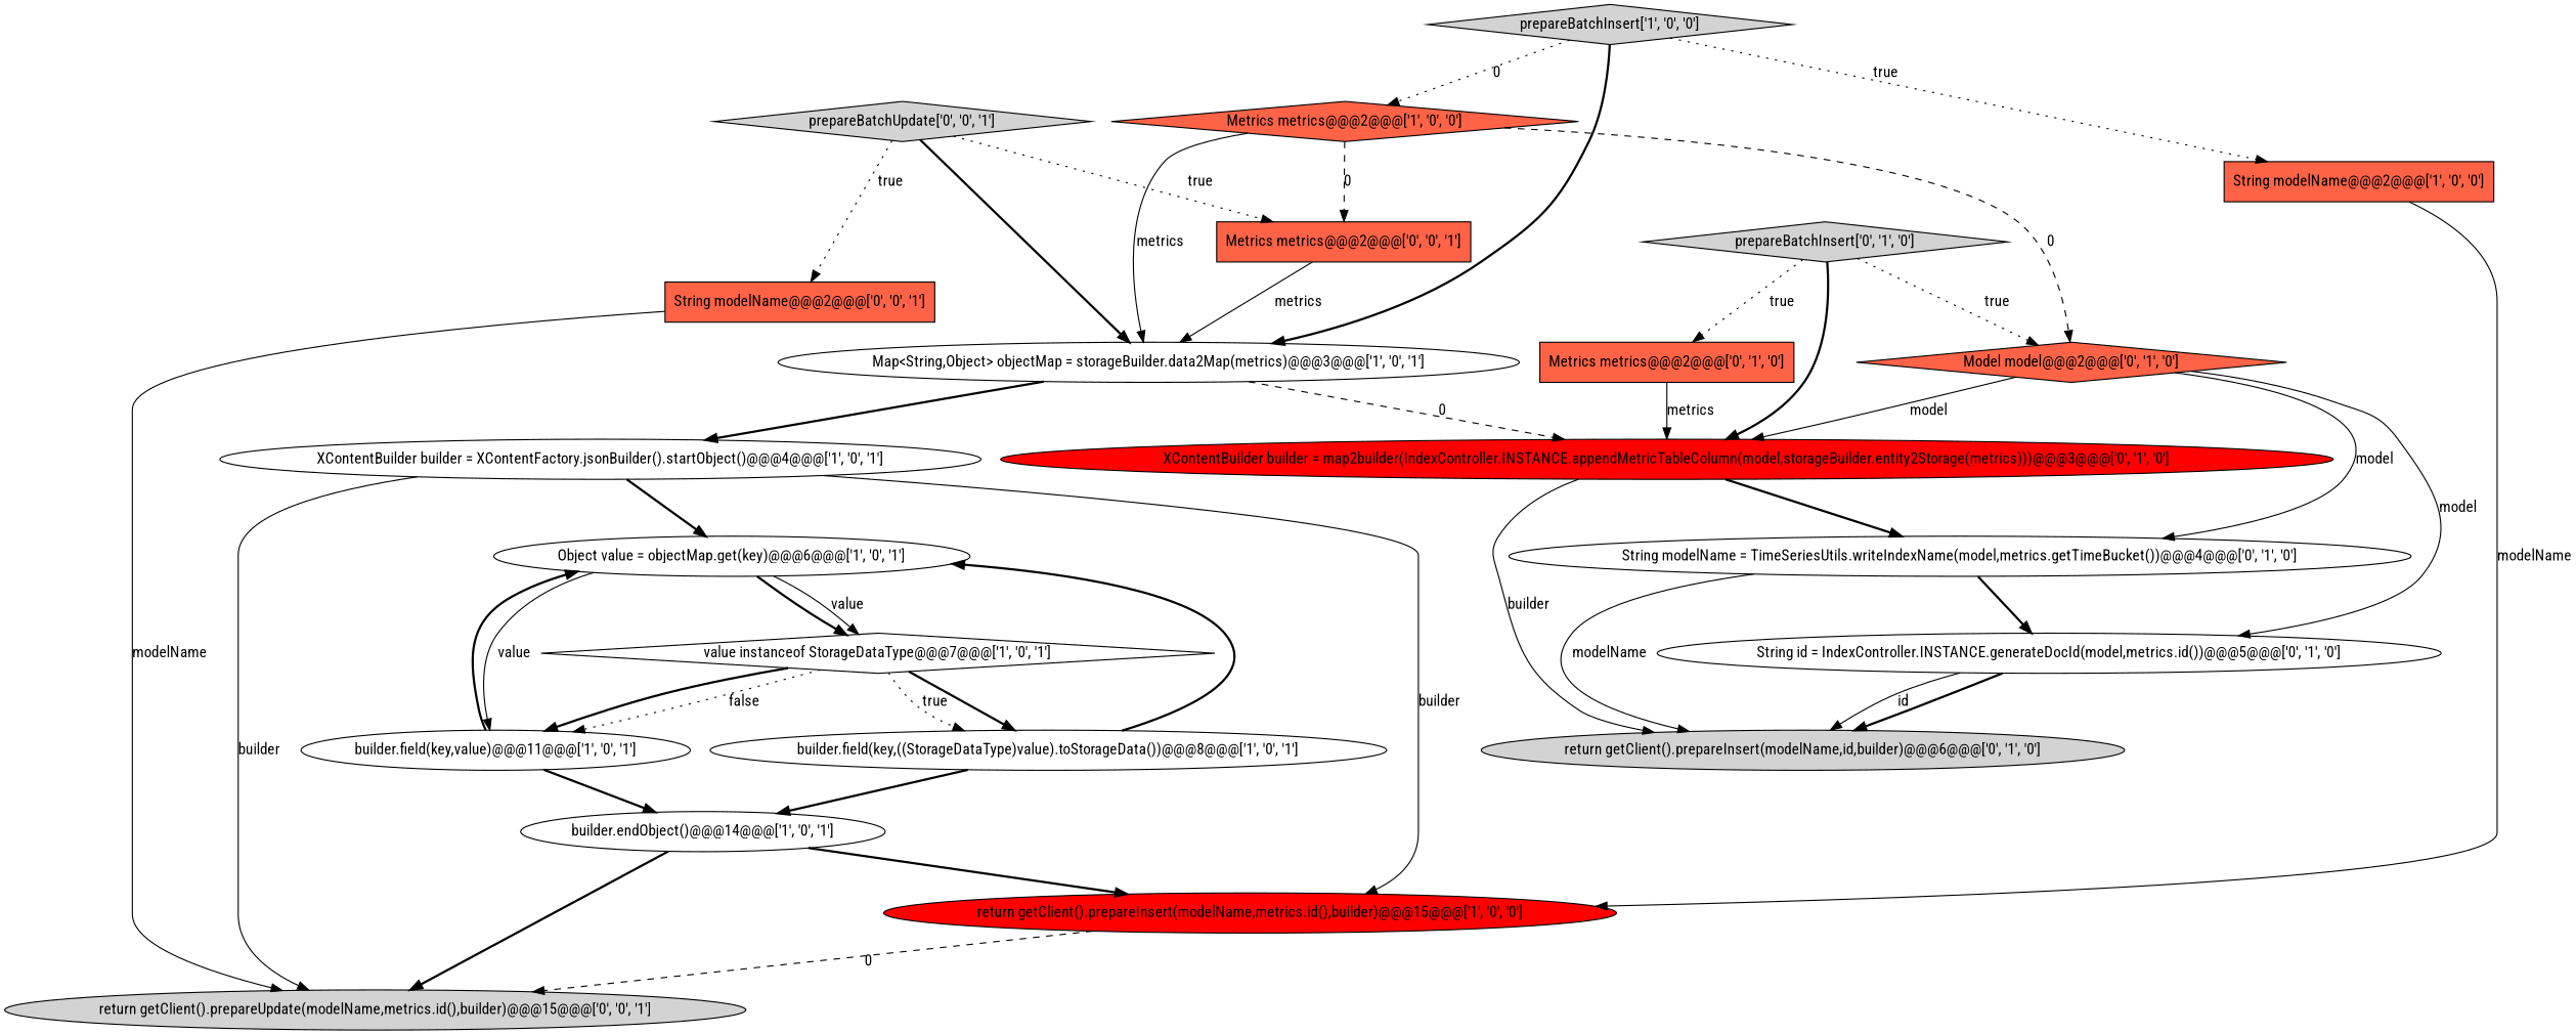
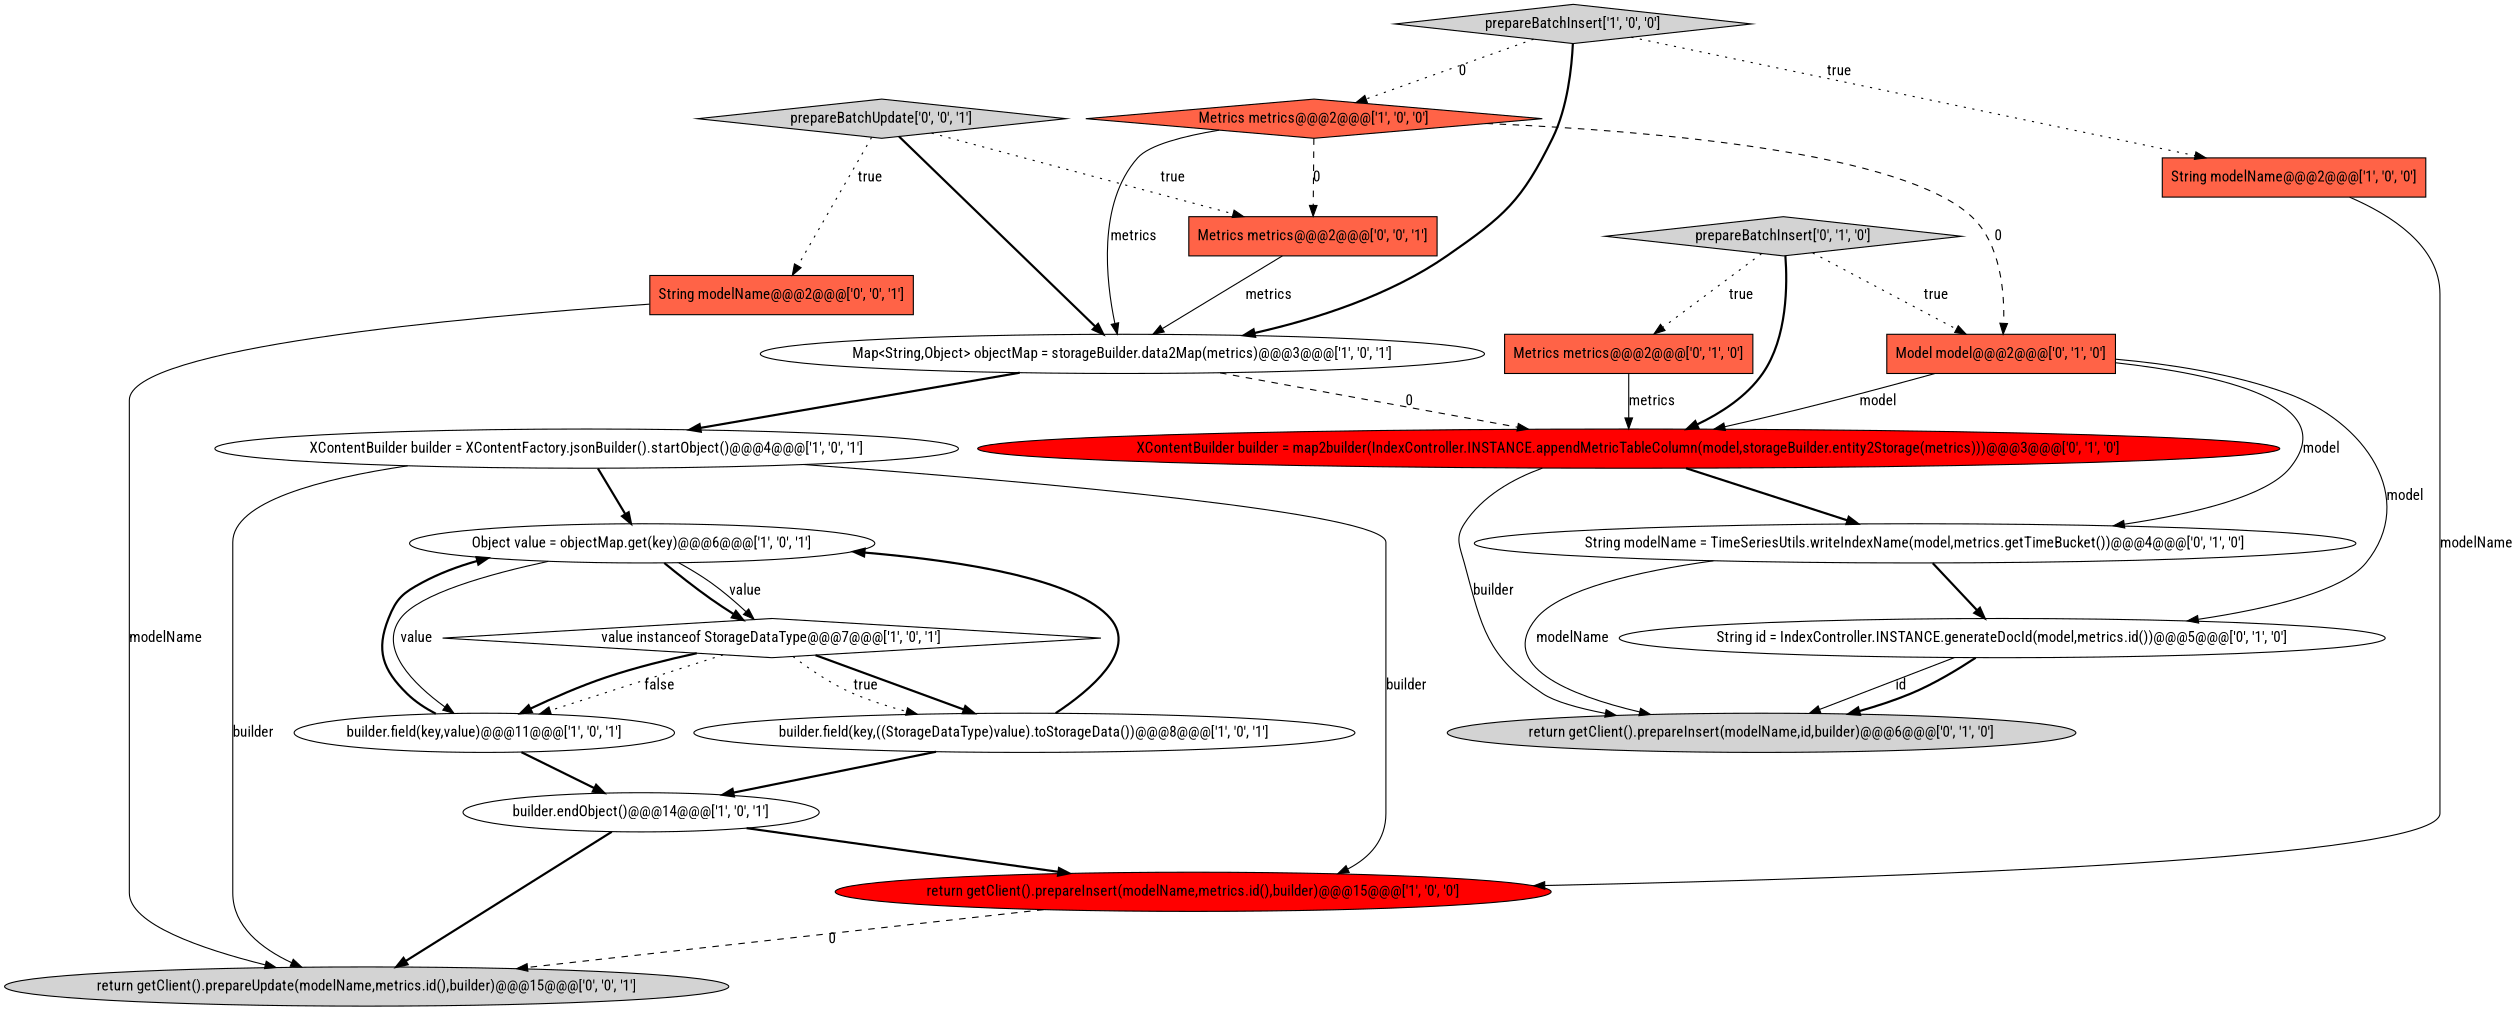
  digraph {
    fontname="Roboto Condensed"
    node [fillcolor=white fontname="Roboto Condensed" shape=ellipse style=filled]
    edge [fontname="Roboto Condensed" style=bold]
    n1 [label="Object value = objectMap.get(key)@@@6@@@['1', '0', '1']"]
    n2 [label="builder.field(key,value)@@@11@@@['1', '0', '1']"]
    n3 [label="value instanceof StorageDataType@@@7@@@['1', '0', '1']" shape=diamond]
    n4 [label="builder.endObject()@@@14@@@['1', '0', '1']"]
    n5 [label="builder.field(key,((StorageDataType)value).toStorageData())@@@8@@@['1', '0', '1']"]
    n6 [fillcolor=lightgray label="return getClient().prepareUpdate(modelName,metrics.id(),builder)@@@15@@@['0', '0', '1']"]
    n7 [fillcolor=red label="return getClient().prepareInsert(modelName,metrics.id(),builder)@@@15@@@['1', '0', '0']"]
    n8 [label="XContentBuilder builder = XContentFactory.jsonBuilder().startObject()@@@4@@@['1', '0', '1']"]
    n9 [fillcolor=red label="XContentBuilder builder = map2builder(IndexController.INSTANCE.appendMetricTableColumn(model,storageBuilder.entity2Storage(metrics)))@@@3@@@['0', '1', '0']"]
    n10 [label="String modelName = TimeSeriesUtils.writeIndexName(model,metrics.getTimeBucket())@@@4@@@['0', '1', '0']"]
    n11 [fillcolor=lightgray label="return getClient().prepareInsert(modelName,id,builder)@@@6@@@['0', '1', '0']"]
    n12 [label="String id = IndexController.INSTANCE.generateDocId(model,metrics.id())@@@5@@@['0', '1', '0']"]
    n13 [fillcolor=tomato label="Metrics metrics@@@2@@@['0', '1', '0']" shape=box]
    n14 [fillcolor=tomato label="Metrics metrics@@@2@@@['1', '0', '0']" shape=diamond]
    n15 [fillcolor=tomato label="Metrics metrics@@@2@@@['0', '0', '1']" shape=box]
    n16 [label="Map<String,Object> objectMap = storageBuilder.data2Map(metrics)@@@3@@@['1', '0', '1']"]
-   n17 [fillcolor=tomato label="Model model@@@2@@@['0', '1', '0']" shape=diamond]
+   n17 [fillcolor=tomato label="Model model@@@2@@@['0', '1', '0']" shape=box]
    n18 [fillcolor=tomato label="String modelName@@@2@@@['1', '0', '0']" shape=box]
    n19 [fillcolor=tomato label="String modelName@@@2@@@['0', '0', '1']" shape=box]
    n20 [fillcolor=lightgray label="prepareBatchUpdate['0', '0', '1']" shape=diamond]
    n21 [fillcolor=lightgray label="prepareBatchInsert['1', '0', '0']" shape=diamond]
    n22 [fillcolor=lightgray label="prepareBatchInsert['0', '1', '0']" shape=diamond]
    n1 -> n2 [label=value style=solid]
    n1 -> n3 [label=value style=solid]
    n1 -> n3
    n2 -> n1
    n2 -> n4
    n3 -> n2 [label=false style=dotted]
    n3 -> n2
    n3 -> n5
    n3 -> n5 [label=true style=dotted]
    n4 -> n6
    n4 -> n7
    n5 -> n1
    n5 -> n4
    n7 -> n6 [label=0 style=dashed]
    n8 -> n1
    n8 -> n6 [label=builder style=solid]
    n8 -> n7 [label=builder style=solid]
    n9 -> n10
    n9 -> n11 [label=builder style=solid]
    n10 -> n11 [label=modelName style=solid]
    n10 -> n12
    n12 -> n11 [label=id style=solid]
    n12 -> n11
    n13 -> n9 [label=metrics style=solid]
    n14 -> n15 [label=0 style=dashed]
    n14 -> n16 [label=metrics style=solid]
    n14 -> n17 [label=0 style=dashed]
    n15 -> n16 [label=metrics style=solid]
    n16 -> n8
    n16 -> n9 [label=0 style=dashed]
    n17 -> n9 [label=model style=solid]
    n17 -> n10 [label=model style=solid]
    n17 -> n12 [label=model style=solid]
    n18 -> n7 [label=modelName style=solid]
    n19 -> n6 [label=modelName style=solid]
    n20 -> n15 [label=true style=dotted]
    n20 -> n16
    n20 -> n19 [label=true style=dotted]
    n21 -> n14 [label=0 style=dotted]
    n21 -> n16
    n21 -> n18 [label=true style=dotted]
    n22 -> n9
    n22 -> n13 [label=true style=dotted]
    n22 -> n17 [label=true style=dotted]
  }
